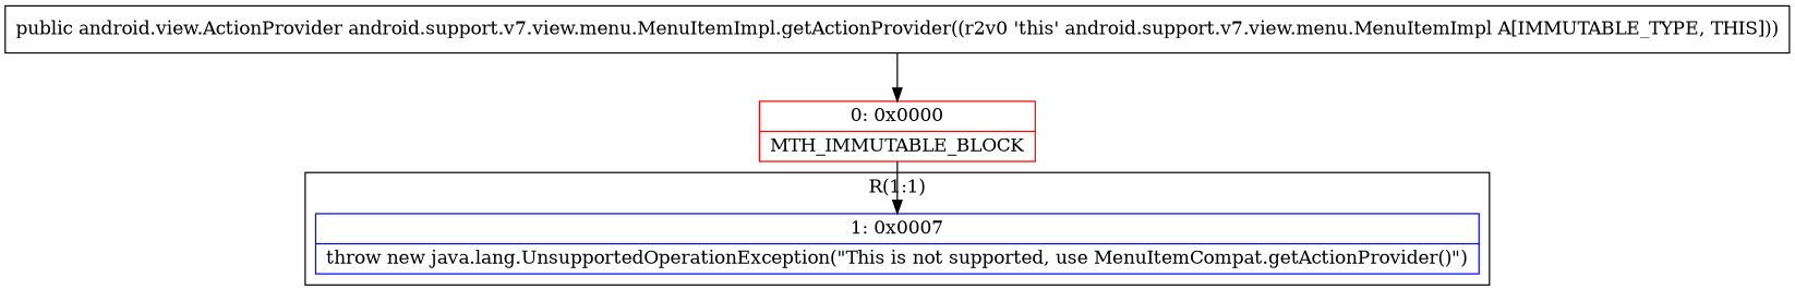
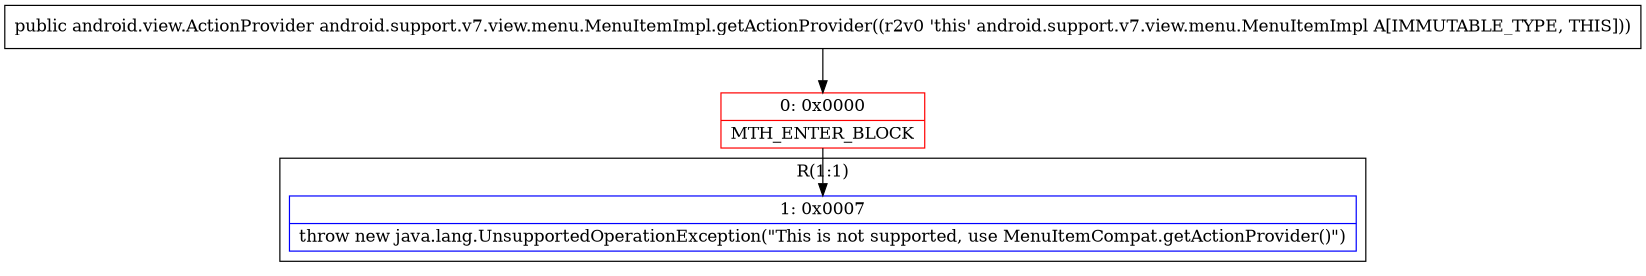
  digraph {
    node [shape=record]
    n1 [color=blue label="{1\:\ 0x0007|throw new java.lang.UnsupportedOperationException(\"This is not supported, use MenuItemCompat.getActionProvider()\")\l}"]
-   n2 [color=red label="{0\:\ 0x0000|MTH_IMMUTABLE_BLOCK\l}"]
+   n2 [color=red label="{0\:\ 0x0000|MTH_ENTER_BLOCK\l}"]
    n3 [label="{public android.view.ActionProvider android.support.v7.view.menu.MenuItemImpl.getActionProvider((r2v0 'this' android.support.v7.view.menu.MenuItemImpl A[IMMUTABLE_TYPE, THIS])) }"]
    subgraph cluster_1 {
      label="R(1:1)"
      n1
    }
    n2 -> n1
    n3 -> n2
  }
